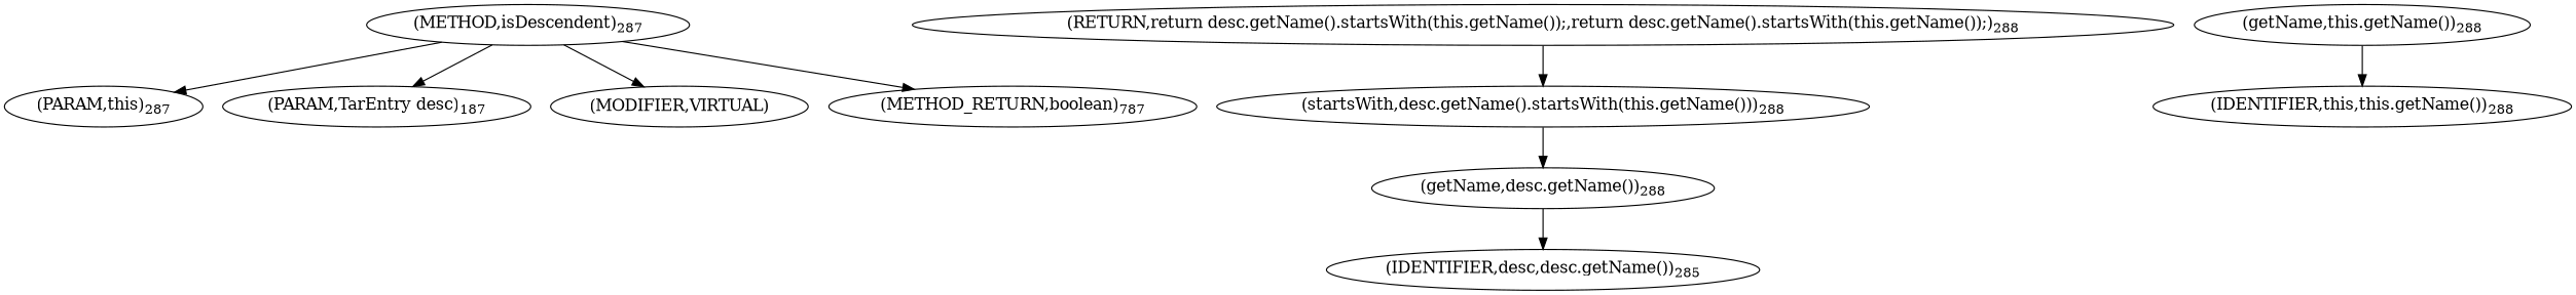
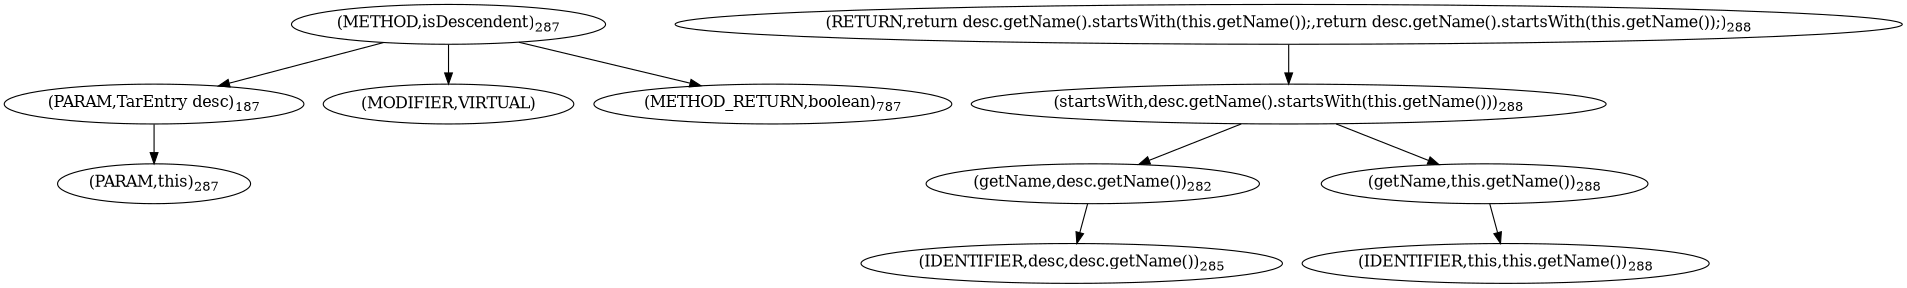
  digraph {
    n1 [label=<(METHOD,isDescendent)<SUB>287</SUB>>]
    n2 [label=<(PARAM,this)<SUB>287</SUB>>]
    n3 [label=<(PARAM,TarEntry desc)<SUB>187</SUB>>]
    n4 [label=<(MODIFIER,VIRTUAL)>]
    n5 [label=<(METHOD_RETURN,boolean)<SUB>787</SUB>>]
    n6 [label=<(RETURN,return desc.getName().startsWith(this.getName());,return desc.getName().startsWith(this.getName());)<SUB>288</SUB>>]
    n7 [label=<(startsWith,desc.getName().startsWith(this.getName()))<SUB>288</SUB>>]
-   n8 [label=<(getName,desc.getName())<SUB>288</SUB>>]
+   n8 [label=<(getName,desc.getName())<SUB>282</SUB>>]
    n9 [label=<(getName,this.getName())<SUB>288</SUB>>]
    n10 [label=<(IDENTIFIER,desc,desc.getName())<SUB>285</SUB>>]
    n11 [label=<(IDENTIFIER,this,this.getName())<SUB>288</SUB>>]
-   n1 -> n2
+   n3 -> n2
    n1 -> n3
    n1 -> n4
    n1 -> n5
    n6 -> n7
    n7 -> n8
+   n7 -> n9
    n8 -> n10
    n9 -> n11
  }
